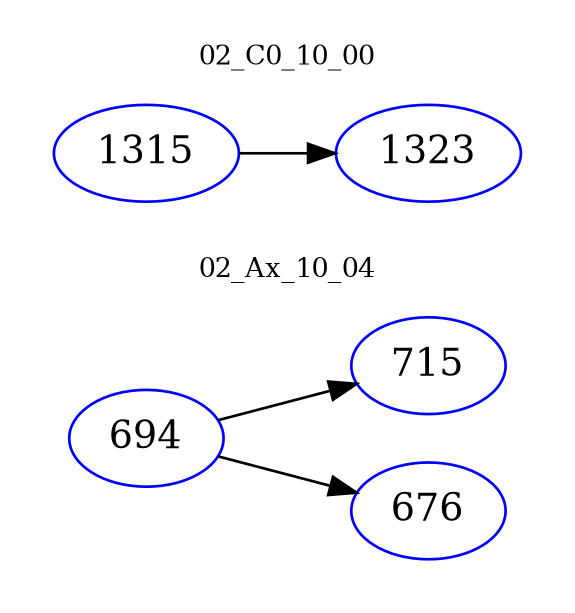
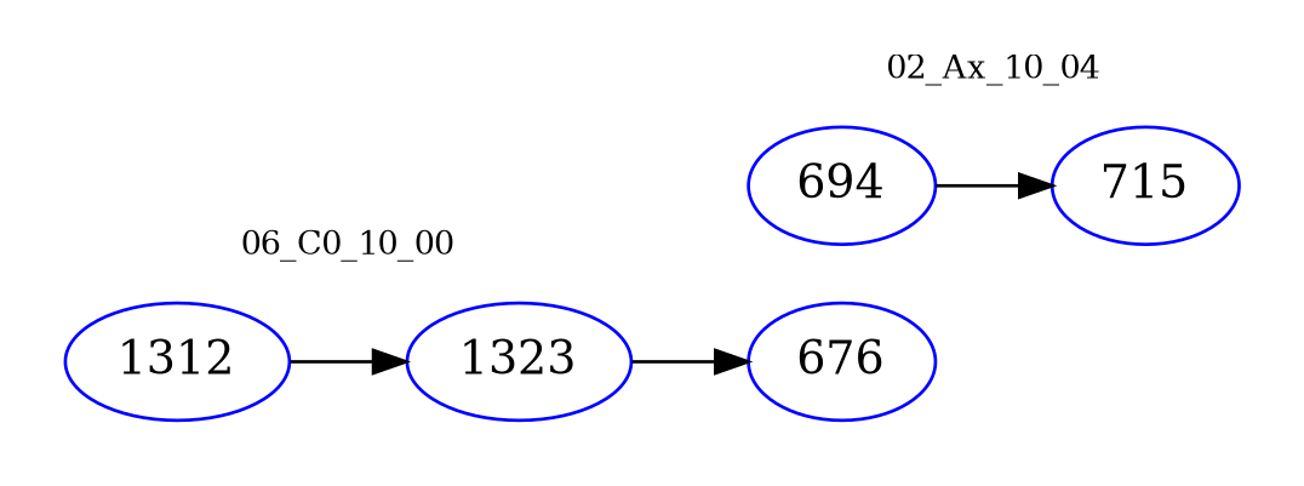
  digraph {
    rankdir=LR
    node [color=blue]
    edge [color=black]
    n1 [label=694]
    n2 [label=676]
    n3 [label=715]
-   n4 [label=1315]
+   n4 [label=1312]
    n5 [label=1323]
    subgraph cluster_1 {
      color=white
      fontsize=10
      label="02_Ax_10_04"
      n1
      n2
      n3
    }
    subgraph cluster_2 {
      color=white
      fontsize=10
-     label="02_C0_10_00"
+     label="06_C0_10_00"
      n4
      n5
    }
-   n1 -> n2
+   n5 -> n2
    n1 -> n3
    n4 -> n5
  }
